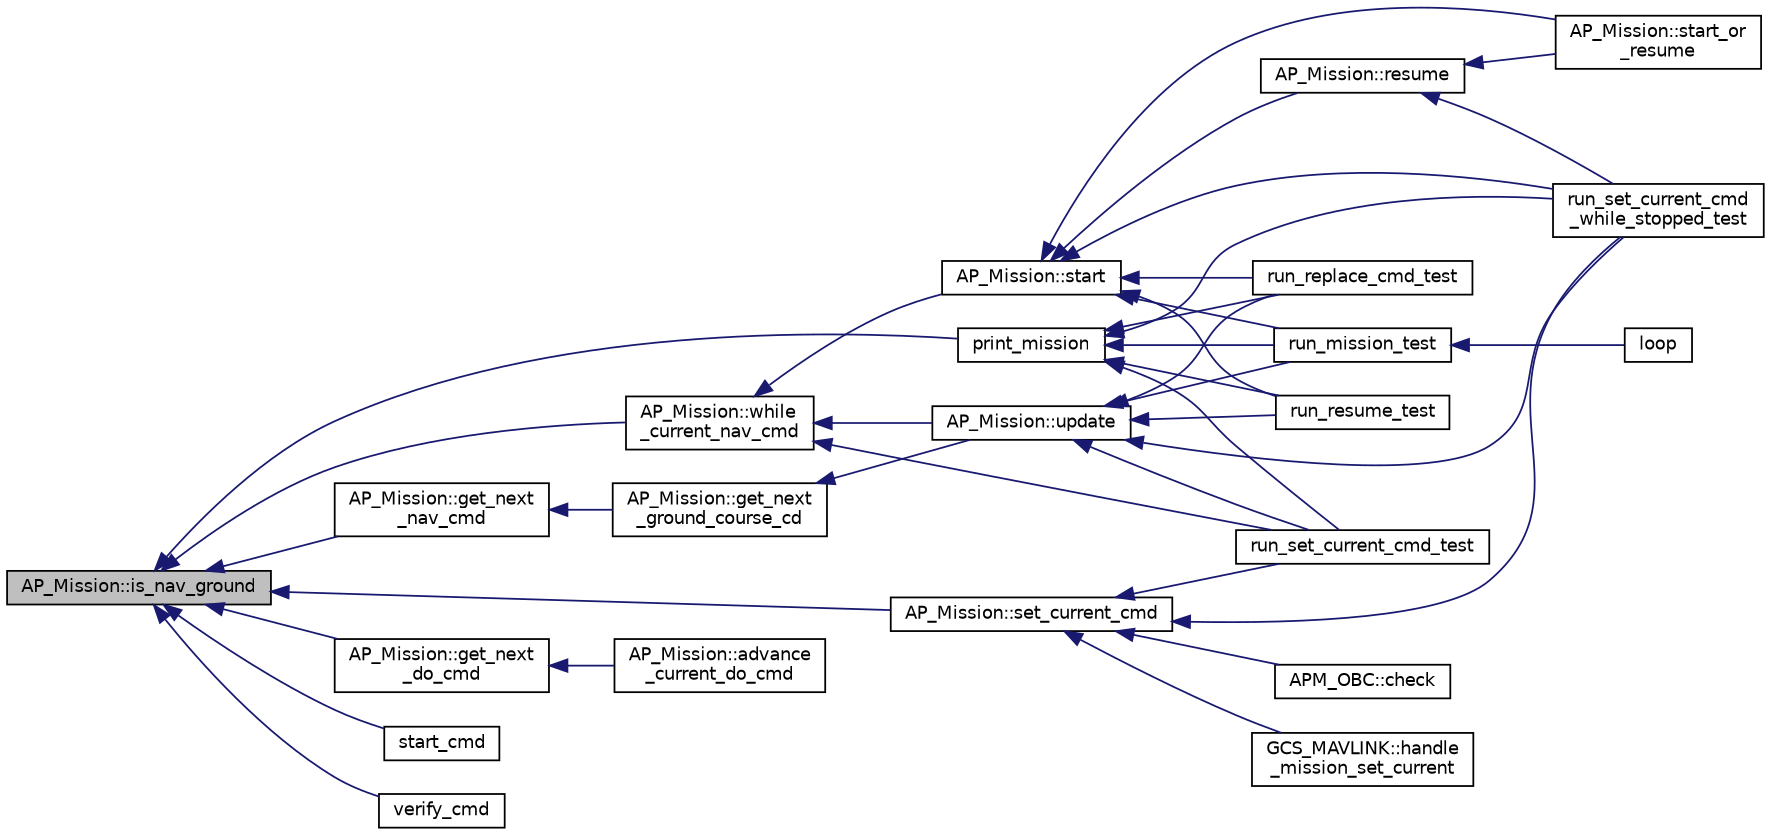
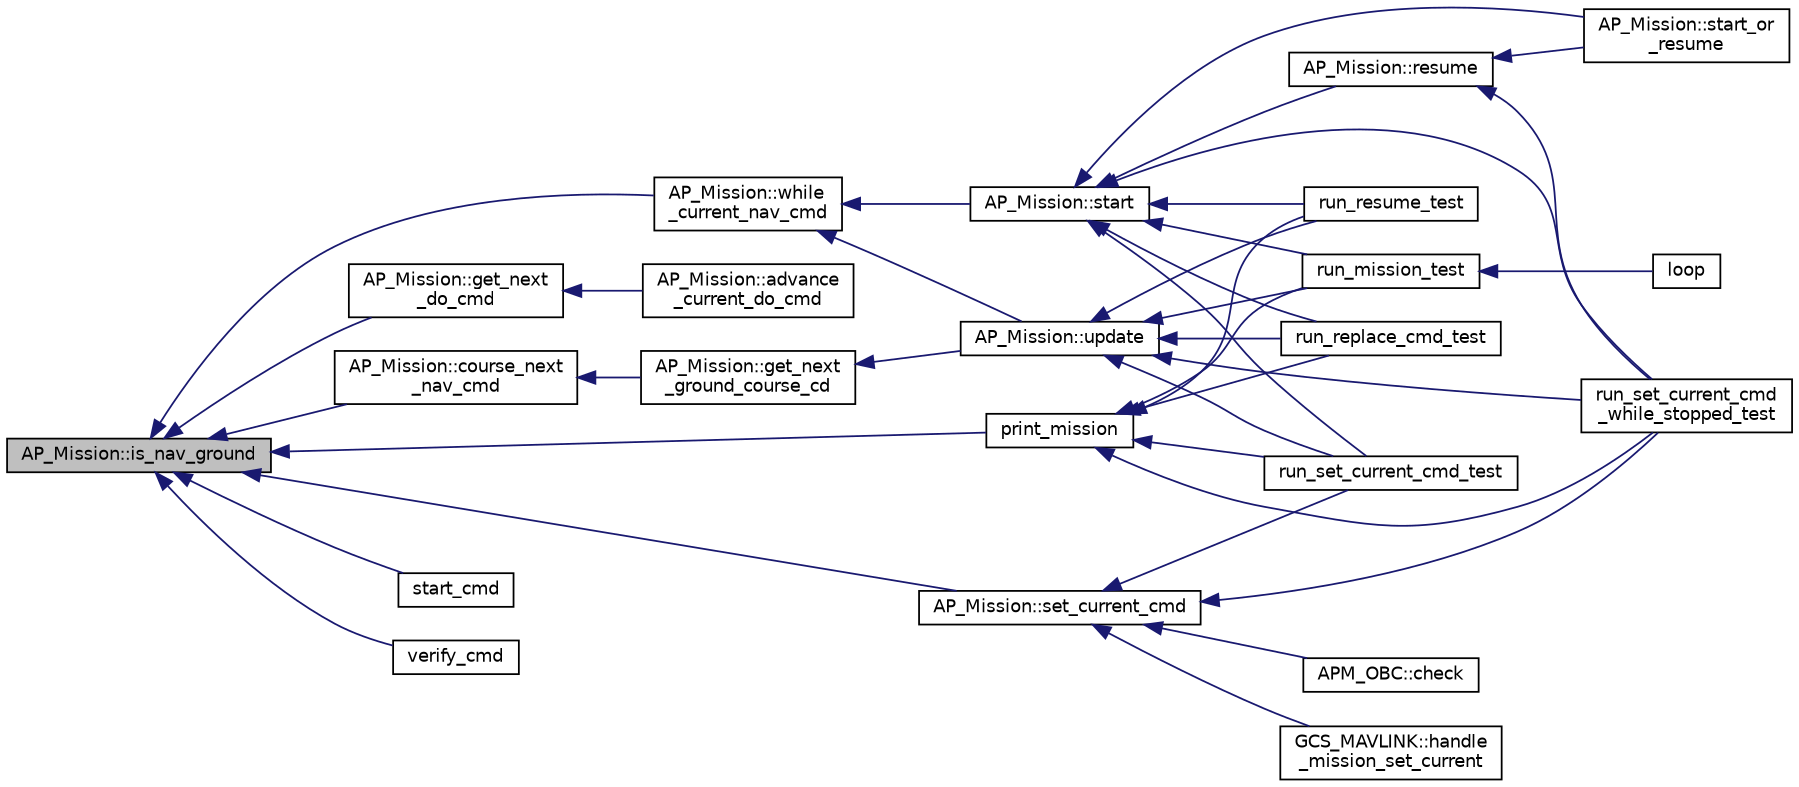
  digraph {
    rankdir=LR
    node [color=black fillcolor=white fontname=Helvetica fontsize=10 shape=record style=filled]
    edge [color=midnightblue dir=back fontname=Helvetica fontsize=10 labelfontname=Helvetica labelfontsize=10 style=solid]
    n1 [fillcolor=grey75 fontcolor=black height=0.2 label="AP_Mission::is_nav_ground" width=0.4]
    n2 [height=0.2 label="AP_Mission::while\l_current_nav_cmd" width=0.4]
    n3 [height=0.2 label="AP_Mission::get_next\l_do_cmd" width=0.4]
-   n4 [height=0.2 label="AP_Mission::get_next\l_nav_cmd" width=0.4]
+   n4 [height=0.2 label="AP_Mission::course_next\l_nav_cmd" width=0.4]
    n5 [height=0.2 label=print_mission width=0.4]
    n6 [height=0.2 label="AP_Mission::set_current_cmd" width=0.4]
    n7 [height=0.2 label=start_cmd width=0.4]
    n8 [height=0.2 label=verify_cmd width=0.4]
    n9 [height=0.2 label="AP_Mission::start" width=0.4]
    n10 [height=0.2 label="AP_Mission::update" width=0.4]
    n11 [height=0.2 label="AP_Mission::advance\l_current_do_cmd" width=0.4]
    n12 [height=0.2 label="AP_Mission::get_next\l_ground_course_cd" width=0.4]
    n13 [height=0.2 label=run_resume_test width=0.4]
    n14 [height=0.2 label="run_set_current_cmd\l_while_stopped_test" width=0.4]
    n15 [height=0.2 label=run_mission_test width=0.4]
    n16 [height=0.2 label=run_set_current_cmd_test width=0.4]
    n17 [height=0.2 label=run_replace_cmd_test width=0.4]
    n18 [height=0.2 label="APM_OBC::check" width=0.4]
    n19 [height=0.2 label="GCS_MAVLINK::handle\l_mission_set_current" width=0.4]
    n20 [height=0.2 label="AP_Mission::resume" width=0.4]
    n21 [height=0.2 label="AP_Mission::start_or\l_resume" width=0.4]
    n22 [height=0.2 label=loop width=0.4]
    n1 -> n2
    n1 -> n3
    n1 -> n4
    n1 -> n5
    n1 -> n6
    n1 -> n7
    n1 -> n8
    n2 -> n9
    n2 -> n10
    n3 -> n11
    n4 -> n12
    n5 -> n13
    n5 -> n14
    n5 -> n15
    n5 -> n16
    n5 -> n17
    n6 -> n14
    n6 -> n16
    n6 -> n18
    n6 -> n19
    n9 -> n13
    n9 -> n14
    n9 -> n15
-   n2 -> n16
+   n9 -> n16
    n9 -> n17
    n9 -> n20
    n9 -> n21
    n10 -> n13
    n10 -> n14
    n10 -> n15
    n10 -> n16
    n10 -> n17
    n12 -> n10
    n15 -> n22
    n20 -> n14
    n20 -> n21
  }
